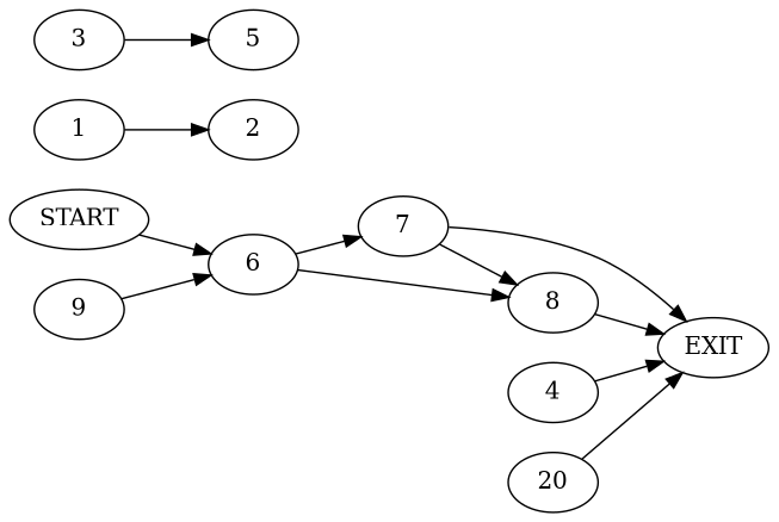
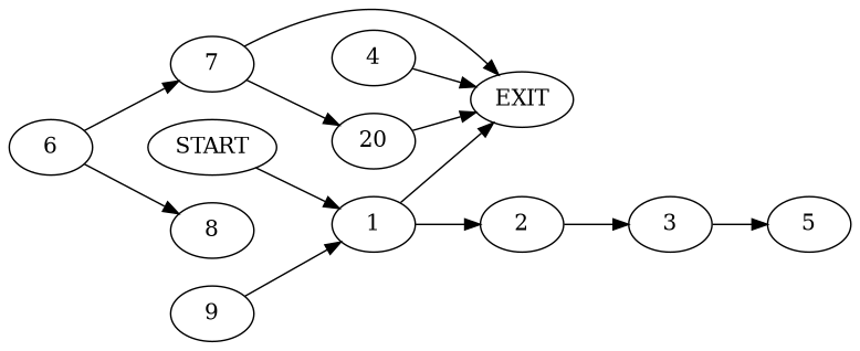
  digraph {
    rankdir=LR
    n1 [label=START]
    1
    2
    n4 [label=EXIT]
    3
    5
    4
    6
    7
    8
    n11 [label=20]
    9
-   n1 -> 6
+   n1 -> 1
    1 -> 2
+   2 -> 3
    3 -> 5
    4 -> n4
    6 -> 7
    6 -> 8
    7 -> n4
-   7 -> 8
-   8 -> n4
+   7 -> n11
+   1 -> n4
    n11 -> n4
-   9 -> 6
+   9 -> 1
  }
